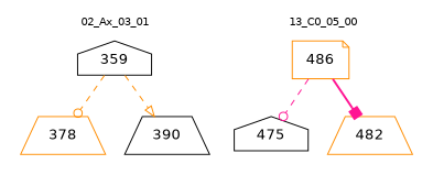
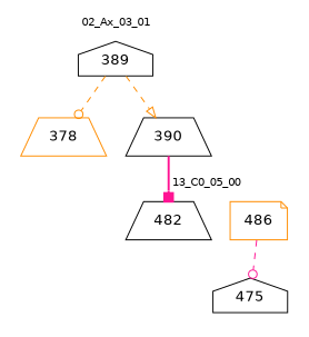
  digraph {
    fontname="DejaVu Sans"
    node [color=black fontname="DejaVu Sans" shape=trapezium]
    edge [arrowhead=odot color=darkorange fontname="DejaVu Sans" style=dashed]
-   n1 [label=359 shape=house]
+   n1 [label=389 shape=house]
    n2 [color=darkorange label=378]
    n3 [label=390]
    n4 [color=darkorange label=486 shape=note]
    n5 [label=475 shape=house]
-   n6 [color=darkorange label=482]
+   n6 [label=482]
    subgraph cluster_1 {
      color=white
      fontsize=10
      label="02_Ax_03_01"
      n1
      n2
      n3
    }
    subgraph cluster_2 {
      color=white
      fontsize=10
      label="13_C0_05_00"
      n4
      n5
      n6
    }
    n1 -> n2
    n1 -> n3 [arrowhead=onormal]
    n4 -> n5 [color=deeppink]
-   n4 -> n6 [arrowhead=box color=deeppink style=bold]
+   n3 -> n6 [arrowhead=box color=deeppink style=bold]
  }
